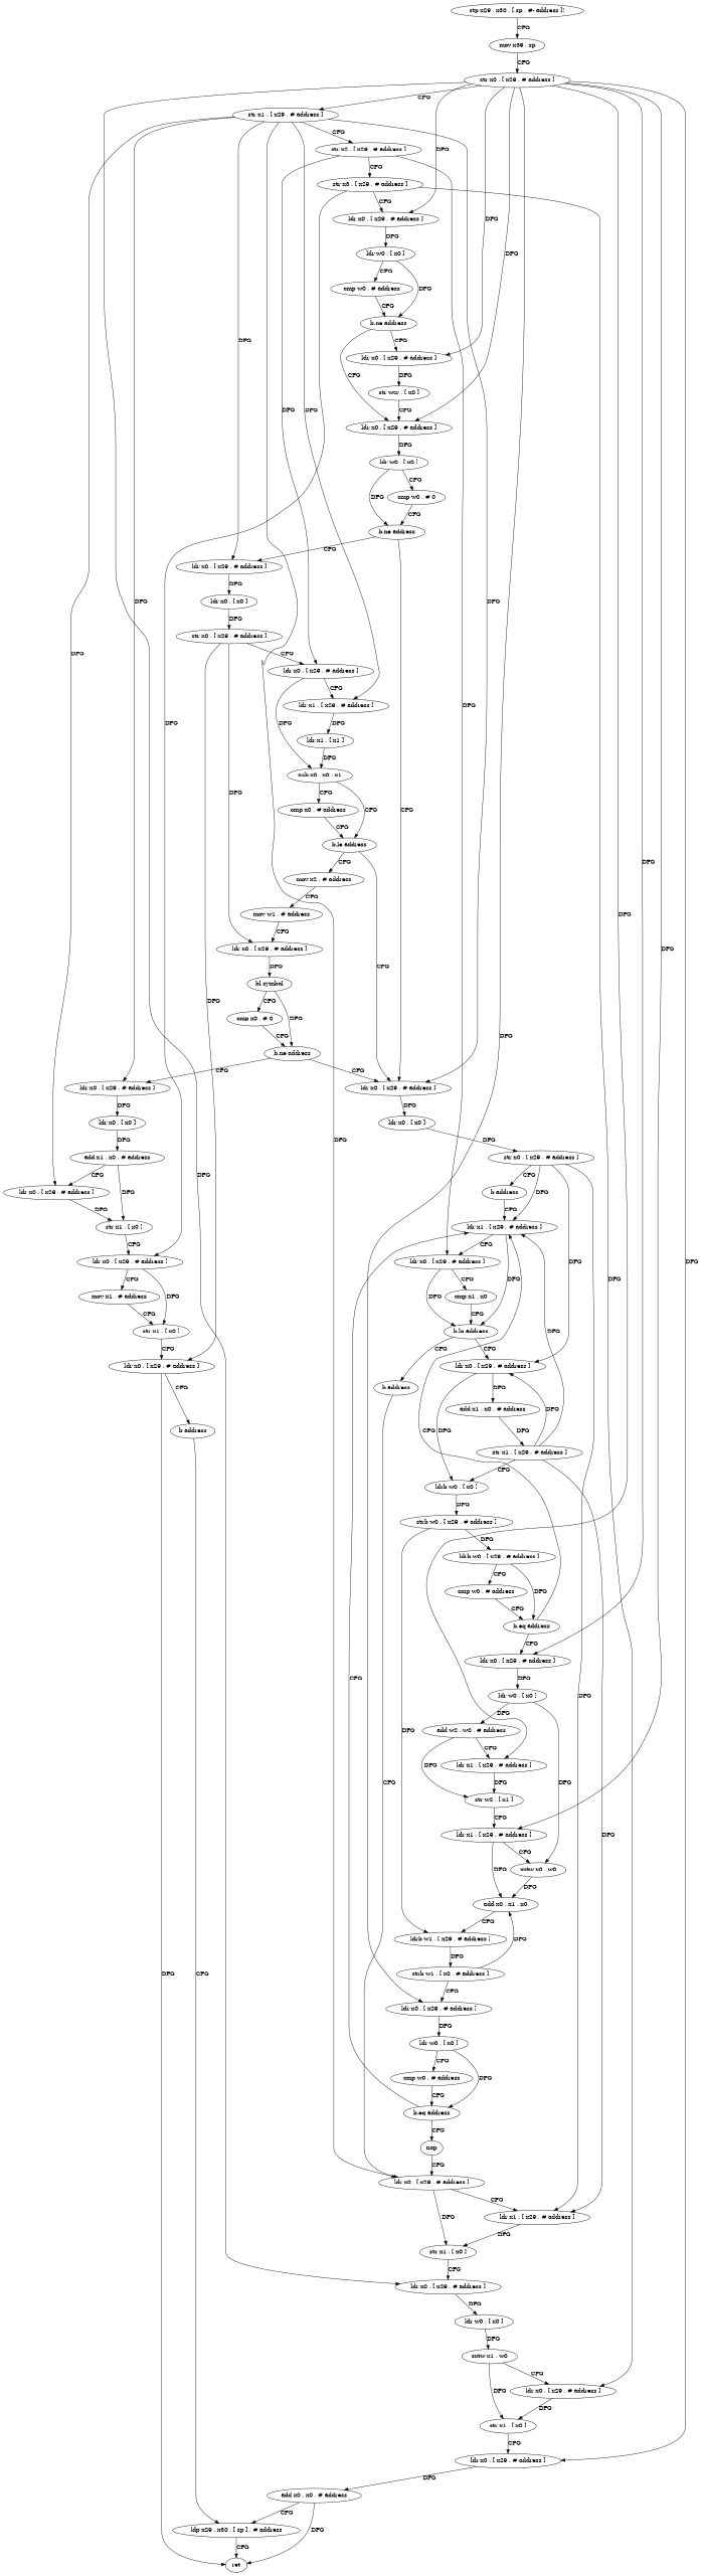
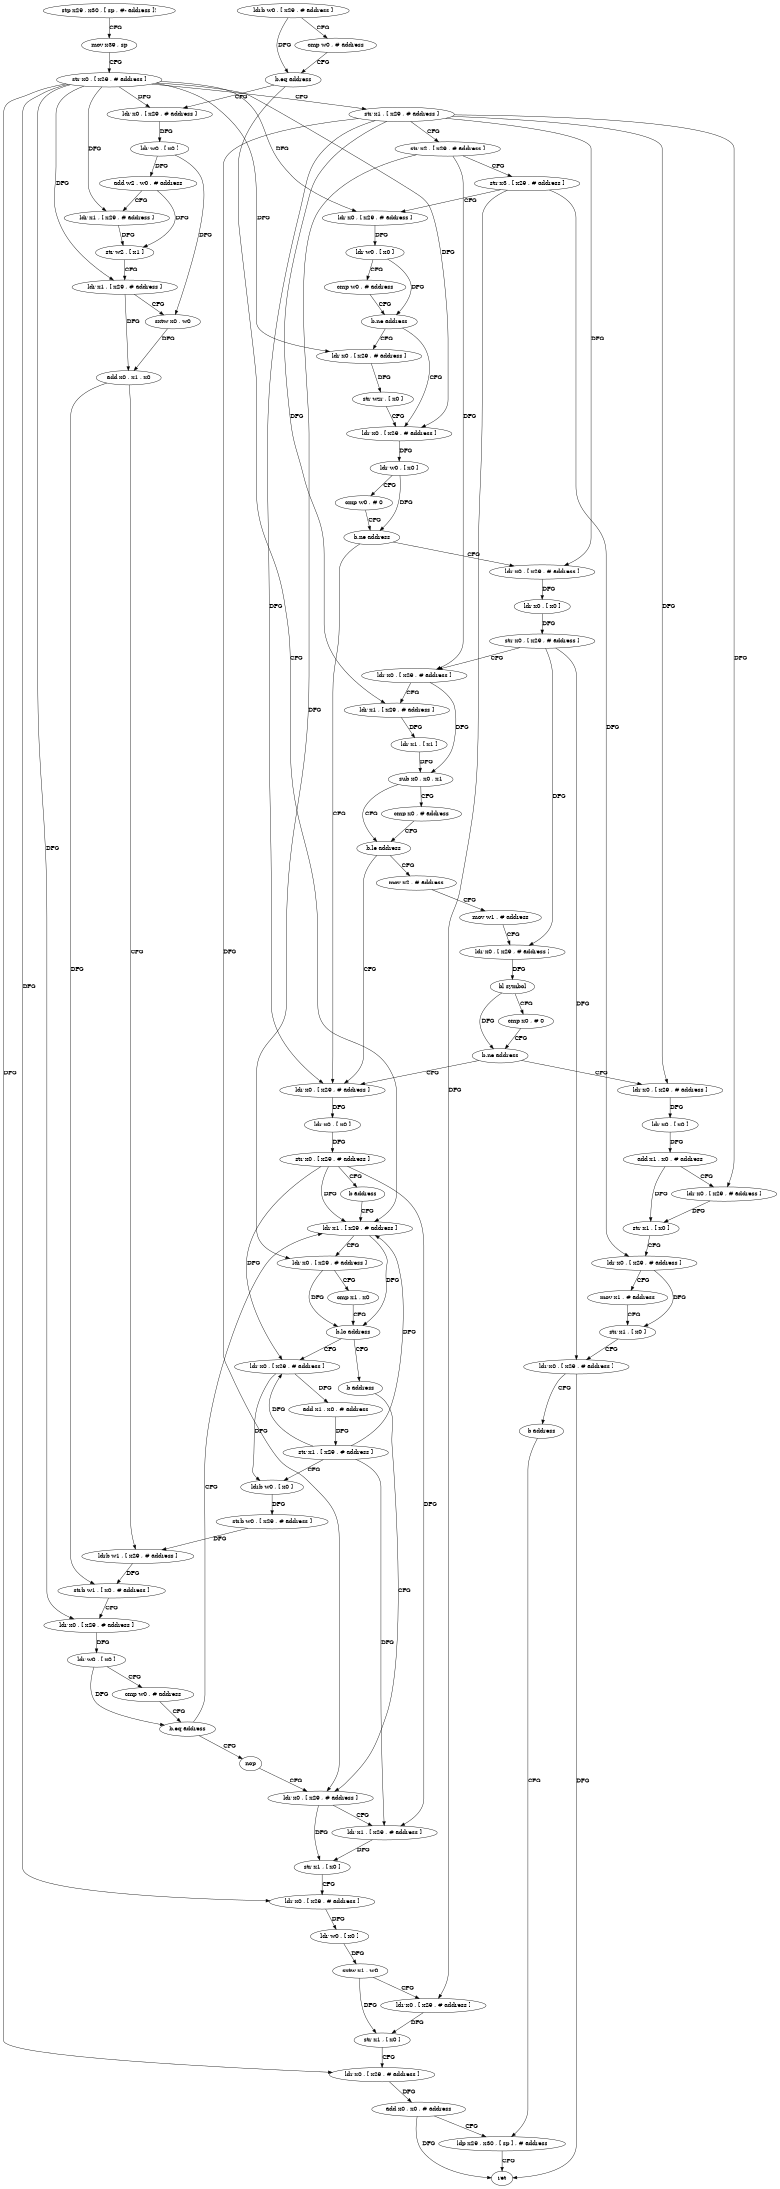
  digraph {
    n1 [label="stp x29 , x30 , [ sp , #- address ]!"]
    n2 [label="mov x39 , sp"]
    n3 [label="str x0 , [ x29 , # address ]"]
    n4 [label="str x1 , [ x29 , # address ]"]
    n5 [label="ldr x0 , [ x29 , # address ]"]
    n6 [label="ldr x0 , [ x29 , # address ]"]
    n7 [label="ldr x0 , [ x29 , # address ]"]
    n8 [label="ldr x0 , [ x29 , # address ]"]
    n9 [label="ldr x1 , [ x29 , # address ]"]
    n10 [label="ldr x1 , [ x29 , # address ]"]
    n11 [label="ldr x0 , [ x29 , # address ]"]
    n12 [label="ldr x0 , [ x29 , # address ]"]
    n13 [label="ldr x0 , [ x29 , # address ]"]
    n14 [label="str x2 , [ x29 , # address ]"]
    n15 [label="ldr x0 , [ x29 , # address ]"]
    n16 [label="ldr x0 , [ x29 , # address ]"]
    n17 [label="ldr x1 , [ x29 , # address ]"]
    n18 [label="ldr x0 , [ x29 , # address ]"]
    n19 [label="ldr x0 , [ x29 , # address ]"]
    n20 [label="ldr x0 , [ x29 , # address ]"]
    n21 [label="ldr w0 , [ x0 ]"]
    n22 [label="ldr w0 , [ x0 ]"]
    n23 [label="str wzr , [ x0 ]"]
    n24 [label="ldr w0 , [ x0 ]"]
    n25 [label="str w2 , [ x1 ]"]
    n26 [label="sxtw x0 , w0"]
    n27 [label="add x0 , x1 , x0"]
    n28 [label="ldr w0 , [ x0 ]"]
    n29 [label="ldr w0 , [ x0 ]"]
    n30 [label="add x0 , x0 , # address"]
    n31 [label="str x3 , [ x29 , # address ]"]
    n32 [label="ldr x0 , [ x29 , # address ]"]
    n33 [label="ldr x0 , [ x29 , # address ]"]
    n34 [label="ldr x0 , [ x0 ]"]
    n35 [label="ldr x0 , [ x0 ]"]
    n36 [label="ldr x1 , [ x1 ]"]
    n37 [label="ldr x0 , [ x0 ]"]
    n38 [label="ldr x1 , [ x29 , # address ]"]
    n39 [label="str x1 , [ x0 ]"]
    n40 [label="str x1 , [ x0 ]"]
    n41 [label="ldr x0 , [ x29 , # address ]"]
    n42 [label="ldr x0 , [ x29 , # address ]"]
    n43 [label="sub x0 , x0 , x1"]
    n44 [label="b.lo address"]
    n45 [label="cmp x1 , x0"]
    n46 [label="mov x1 , # address"]
    n47 [label="str x1 , [ x0 ]"]
    n48 [label="str x1 , [ x0 ]"]
    n49 [label="cmp w0 , # address"]
    n50 [label="b.ne address"]
    n51 [label="cmp w0 , # 0"]
    n52 [label="b.ne address"]
    n53 [label="str x0 , [ x29 , # address ]"]
    n54 [label="str x0 , [ x29 , # address ]"]
    n55 [label="b address"]
    n56 [label="ldr x1 , [ x29 , # address ]"]
    n57 [label="ldr x0 , [ x29 , # address ]"]
    n58 [label="add x1 , x0 , # address"]
    n59 [label="ldrb w0 , [ x0 ]"]
    n60 [label="b address"]
    n61 [label="ldr x0 , [ x29 , # address ]"]
    n62 [label="ldr x0 , [ x29 , # address ]"]
    n63 [label="bl symbol"]
    n64 [label="b address"]
    n65 [label=ret]
    n66 [label="cmp x0 , # address"]
    n67 [label="b.le address"]
    n68 [label="mov x2 , # address"]
    n69 [label="mov w1 , # address"]
    n70 [label="str x1 , [ x29 , # address ]"]
    n71 [label="strb w0 , [ x29 , # address ]"]
    n72 [label="cmp x0 , # 0"]
    n73 [label="b.ne address"]
    n74 [label="add x1 , x0 , # address"]
    n75 [label="ldrb w0 , [ x29 , # address ]"]
    n76 [label="ldrb w1 , [ x29 , # address ]"]
    n77 [label="cmp w0 , # address"]
    n78 [label="b.eq address"]
    n79 [label="strb w1 , [ x0 , # address ]"]
    n80 [label="add w2 , w0 , # address"]
    n81 [label="ldp x29 , x30 , [ sp ] , # address"]
    n82 [label="cmp w0 , # address"]
    n83 [label="b.eq address"]
    n84 [label=nop]
    n85 [label="sxtw x1 , w0"]
    n1 -> n2 [label=CFG]
    n2 -> n3 [label=CFG]
    n3 -> n4 [label=CFG]
    n3 -> n5 [label=DFG]
    n3 -> n6 [label=DFG]
    n3 -> n7 [label=DFG]
    n3 -> n8 [label=DFG]
    n3 -> n9 [label=DFG]
    n3 -> n10 [label=DFG]
    n3 -> n11 [label=DFG]
    n3 -> n12 [label=DFG]
    n3 -> n13 [label=DFG]
    n4 -> n14 [label=CFG]
    n4 -> n15 [label=DFG]
    n4 -> n16 [label=DFG]
    n4 -> n17 [label=DFG]
    n4 -> n18 [label=DFG]
    n4 -> n19 [label=DFG]
    n4 -> n20 [label=DFG]
    n5 -> n21 [label=DFG]
    n6 -> n22 [label=DFG]
    n7 -> n23 [label=DFG]
    n8 -> n24 [label=DFG]
    n9 -> n25 [label=DFG]
    n10 -> n26 [label=CFG]
    n10 -> n27 [label=DFG]
    n11 -> n28 [label=DFG]
    n12 -> n29 [label=DFG]
    n13 -> n30 [label=DFG]
    n14 -> n31 [label=CFG]
    n14 -> n32 [label=DFG]
    n14 -> n33 [label=DFG]
    n15 -> n34 [label=DFG]
    n16 -> n35 [label=DFG]
    n17 -> n36 [label=DFG]
    n18 -> n37 [label=DFG]
    n19 -> n38 [label=CFG]
    n19 -> n39 [label=DFG]
    n20 -> n40 [label=DFG]
    n21 -> n49 [label=CFG]
    n21 -> n50 [label=DFG]
    n22 -> n51 [label=CFG]
    n22 -> n52 [label=DFG]
    n23 -> n6 [label=CFG]
    n24 -> n26 [label=DFG]
    n24 -> n80 [label=DFG]
    n25 -> n10 [label=CFG]
    n26 -> n27 [label=DFG]
    n27 -> n76 [label=CFG]
-   n79 -> n27 [label=DFG]
+   n27 -> n79 [label=DFG]
    n28 -> n82 [label=CFG]
    n28 -> n83 [label=DFG]
    n29 -> n85 [label=DFG]
    n30 -> n65 [label=DFG]
    n30 -> n81 [label=CFG]
    n31 -> n5 [label=CFG]
    n31 -> n41 [label=DFG]
    n31 -> n42 [label=DFG]
    n32 -> n17 [label=CFG]
    n32 -> n43 [label=DFG]
    n33 -> n44 [label=DFG]
    n33 -> n45 [label=CFG]
    n34 -> n53 [label=DFG]
    n35 -> n54 [label=DFG]
    n36 -> n43 [label=DFG]
    n37 -> n74 [label=DFG]
    n38 -> n39 [label=DFG]
    n39 -> n12 [label=CFG]
    n40 -> n41 [label=CFG]
    n41 -> n46 [label=CFG]
    n41 -> n47 [label=DFG]
    n42 -> n48 [label=DFG]
    n43 -> n66 [label=CFG]
    n43 -> n67 [label=CFG]
    n44 -> n57 [label=CFG]
    n44 -> n60 [label=CFG]
    n45 -> n44 [label=CFG]
    n46 -> n47 [label=CFG]
    n47 -> n62 [label=CFG]
    n48 -> n13 [label=CFG]
    n49 -> n50 [label=CFG]
    n50 -> n6 [label=CFG]
    n50 -> n7 [label=CFG]
    n51 -> n52 [label=CFG]
    n52 -> n15 [label=CFG]
    n52 -> n16 [label=CFG]
    n53 -> n38 [label=DFG]
    n53 -> n55 [label=CFG]
    n53 -> n56 [label=DFG]
    n53 -> n57 [label=DFG]
    n54 -> n32 [label=CFG]
    n54 -> n61 [label=DFG]
    n54 -> n62 [label=DFG]
    n55 -> n56 [label=CFG]
    n56 -> n33 [label=CFG]
    n56 -> n44 [label=DFG]
    n57 -> n58 [label=DFG]
    n57 -> n59 [label=DFG]
    n58 -> n70 [label=DFG]
    n59 -> n71 [label=DFG]
    n60 -> n19 [label=CFG]
    n61 -> n63 [label=DFG]
    n62 -> n64 [label=CFG]
    n62 -> n65 [label=DFG]
    n63 -> n72 [label=CFG]
    n63 -> n73 [label=DFG]
    n64 -> n81 [label=CFG]
    n66 -> n67 [label=CFG]
    n67 -> n15 [label=CFG]
    n67 -> n68 [label=CFG]
    n68 -> n69 [label=CFG]
    n69 -> n61 [label=CFG]
    n70 -> n38 [label=DFG]
    n70 -> n56 [label=DFG]
    n70 -> n57 [label=DFG]
    n70 -> n59 [label=CFG]
-   n71 -> n75 [label=DFG]
    n71 -> n76 [label=DFG]
    n72 -> n73 [label=CFG]
    n73 -> n15 [label=CFG]
    n73 -> n18 [label=CFG]
    n74 -> n20 [label=CFG]
    n74 -> n40 [label=DFG]
    n75 -> n77 [label=CFG]
    n75 -> n78 [label=DFG]
    n76 -> n79 [label=DFG]
    n77 -> n78 [label=CFG]
    n78 -> n8 [label=CFG]
    n78 -> n56 [label=CFG]
    n79 -> n11 [label=CFG]
    n80 -> n9 [label=CFG]
    n80 -> n25 [label=DFG]
    n81 -> n65 [label=CFG]
    n82 -> n83 [label=CFG]
    n83 -> n56 [label=CFG]
    n83 -> n84 [label=CFG]
    n84 -> n19 [label=CFG]
    n85 -> n42 [label=CFG]
    n85 -> n48 [label=DFG]
  }
